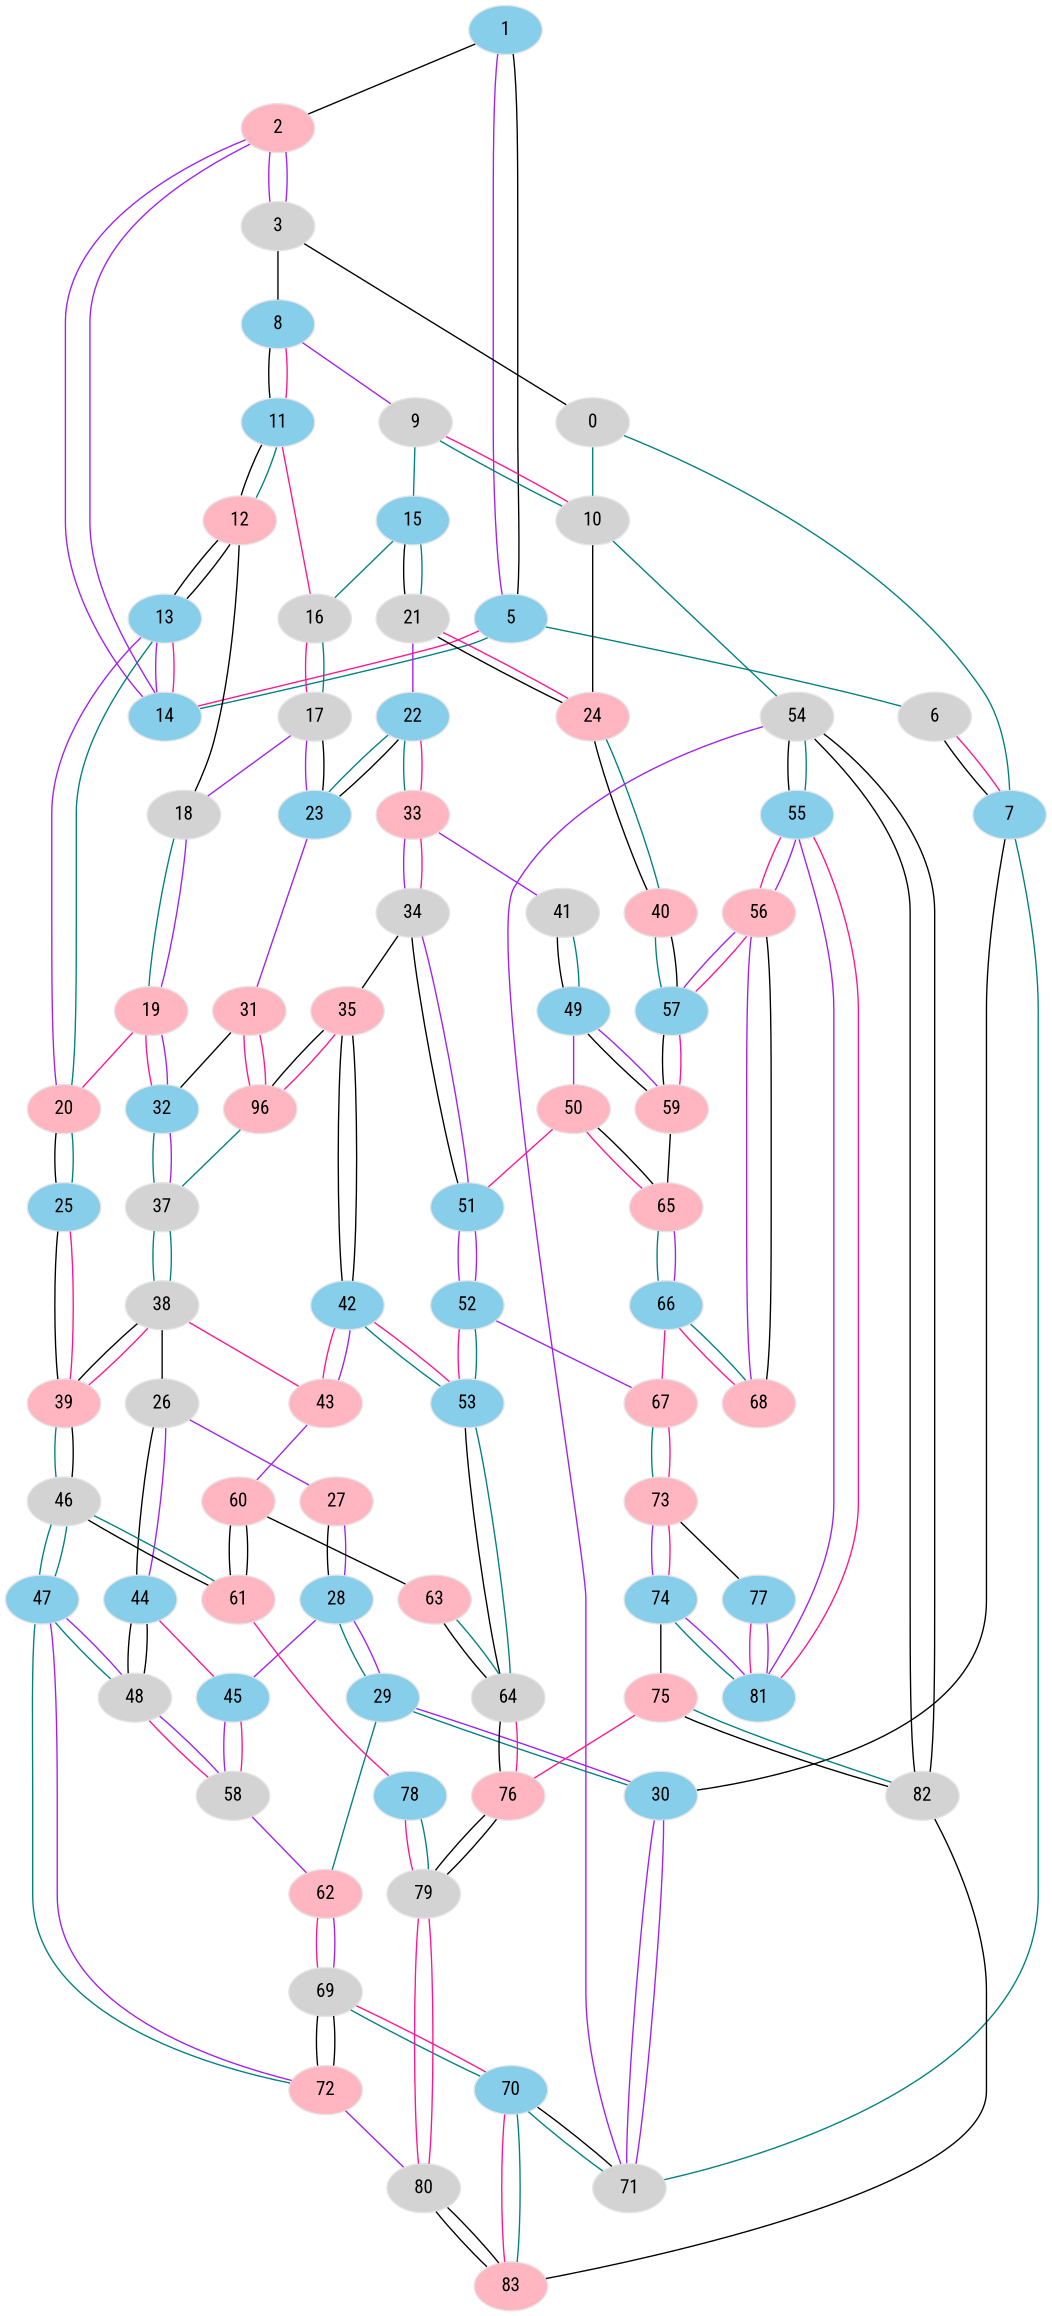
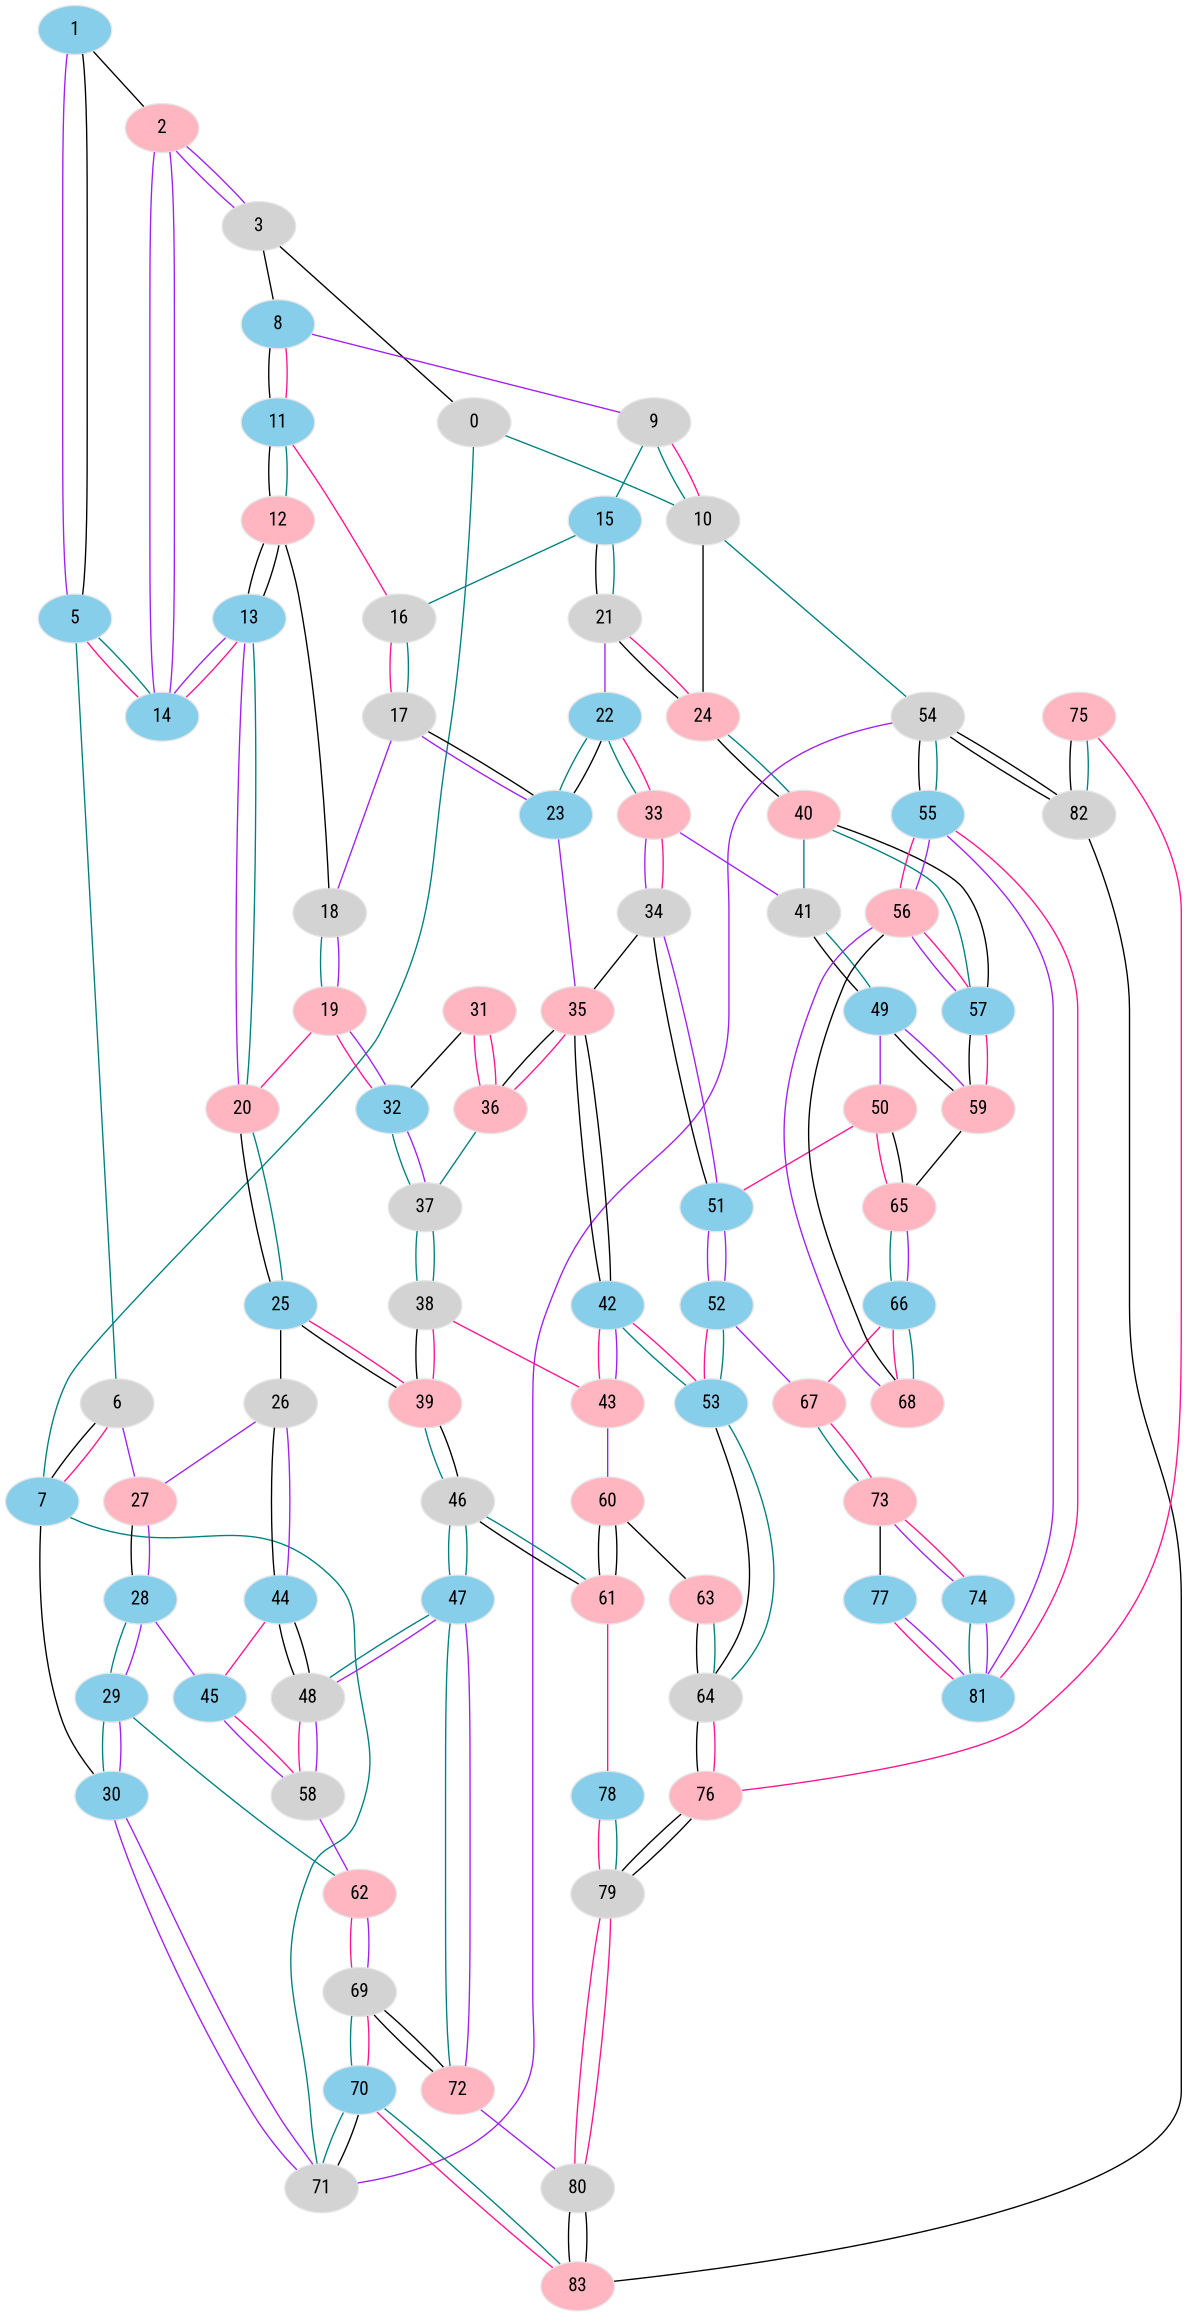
  graph {
    fontname="Roboto Condensed"
    node [color=gray90 fillcolor=skyblue fontname="Roboto Condensed" style=filled]
    edge [color=black fontname="Roboto Condensed"]
    2 [fillcolor=lightpink]
    1
    5
    3 [fillcolor=lightgrey]
    14
    6 [fillcolor=lightgrey]
    n7 [fillcolor=lightgrey label=0]
    8
    7
    10 [fillcolor=lightgrey]
    9 [fillcolor=lightgrey]
    11
    30
    71 [fillcolor=lightgrey]
    24 [fillcolor=lightpink]
    54 [fillcolor=lightgrey]
    27 [fillcolor=lightpink]
    28
    15
    12 [fillcolor=lightpink]
    16 [fillcolor=lightgrey]
    21 [fillcolor=lightgrey]
    40 [fillcolor=lightpink]
    55
    82 [fillcolor=lightgrey]
    13
    18 [fillcolor=lightgrey]
    17 [fillcolor=lightgrey]
    20 [fillcolor=lightpink]
    19 [fillcolor=lightpink]
    25
    22
    23
    31 [fillcolor=lightpink]
    32
    37 [fillcolor=lightgrey]
    26 [fillcolor=lightgrey]
    39 [fillcolor=lightpink]
    33 [fillcolor=lightpink]
    34 [fillcolor=lightgrey]
    41 [fillcolor=lightgrey]
-   36 [fillcolor=lightpink label=96]
+   36 [fillcolor=lightpink]
    57
    44
    46 [fillcolor=lightgrey]
    45
    48 [fillcolor=lightgrey]
    29
    62 [fillcolor=lightpink]
    58 [fillcolor=lightgrey]
    69 [fillcolor=lightgrey]
    38 [fillcolor=lightgrey]
    35 [fillcolor=lightpink]
    51
    49
    42
    52
    43 [fillcolor=lightpink]
    53
    60 [fillcolor=lightpink]
    47
    61 [fillcolor=lightpink]
    59 [fillcolor=lightpink]
    50 [fillcolor=lightpink]
    64 [fillcolor=lightgrey]
    63 [fillcolor=lightpink]
    72 [fillcolor=lightpink]
    78
    80 [fillcolor=lightgrey]
    65 [fillcolor=lightpink]
    66
    67 [fillcolor=lightpink]
    73 [fillcolor=lightpink]
    76 [fillcolor=lightpink]
    56 [fillcolor=lightpink]
    81
    83 [fillcolor=lightpink]
    68 [fillcolor=lightpink]
    79 [fillcolor=lightgrey]
    70
    77
    74
    75 [fillcolor=lightpink]
    2 -- 3 [color=purple]
    2 -- 3 [color=purple]
    2 -- 14 [color=purple]
    2 -- 14 [color=purple]
    1 -- 2
    1 -- 5 [color=purple]
    1 -- 5
    5 -- 14 [color=deeppink]
    5 -- 14 [color=teal]
    5 -- 6 [color=teal]
    3 -- n7
    3 -- 8
    6 -- 7
    6 -- 7 [color=deeppink]
+   6 -- 27 [color=purple]
    n7 -- 7 [color=teal]
    n7 -- 10 [color=teal]
    8 -- 9 [color=purple]
    8 -- 11
    8 -- 11 [color=deeppink]
    7 -- 30
    7 -- 71 [color=teal]
    10 -- 24
    10 -- 54 [color=teal]
    9 -- 10 [color=teal]
    9 -- 10 [color=deeppink]
    9 -- 15 [color=teal]
    11 -- 12
    11 -- 12 [color=teal]
    11 -- 16 [color=deeppink]
    30 -- 71 [color=purple]
    30 -- 71 [color=purple]
    24 -- 40
    24 -- 40 [color=teal]
    54 -- 71 [color=purple]
    54 -- 55
    54 -- 55 [color=teal]
    54 -- 82
    54 -- 82
    27 -- 28
    27 -- 28 [color=purple]
    28 -- 45 [color=purple]
    28 -- 29 [color=teal]
    28 -- 29 [color=purple]
    15 -- 16 [color=teal]
    15 -- 21
    15 -- 21 [color=teal]
    12 -- 13
    12 -- 13
    12 -- 18
    16 -- 17 [color=deeppink]
    16 -- 17 [color=teal]
    21 -- 24
    21 -- 24 [color=deeppink]
    21 -- 22 [color=purple]
+   40 -- 41 [color=teal]
    40 -- 57 [color=teal]
    40 -- 57
    55 -- 56 [color=deeppink]
    55 -- 56 [color=purple]
    55 -- 81 [color=purple]
    55 -- 81 [color=deeppink]
    82 -- 83
    13 -- 14 [color=purple]
    13 -- 14 [color=deeppink]
    13 -- 20 [color=purple]
    13 -- 20 [color=teal]
    18 -- 19 [color=teal]
    18 -- 19 [color=purple]
    17 -- 18 [color=purple]
    17 -- 23 [color=purple]
    17 -- 23
    20 -- 25
    20 -- 25 [color=teal]
    19 -- 20 [color=deeppink]
    19 -- 32 [color=deeppink]
    19 -- 32 [color=purple]
-   38 -- 26
+   25 -- 26
    25 -- 39
    25 -- 39 [color=deeppink]
    22 -- 23 [color=teal]
    22 -- 23
    22 -- 33 [color=teal]
    22 -- 33 [color=deeppink]
-   23 -- 31 [color=purple]
+   23 -- 35 [color=purple]
    31 -- 32
    31 -- 36 [color=deeppink]
    31 -- 36 [color=deeppink]
    32 -- 37 [color=teal]
    32 -- 37 [color=purple]
    37 -- 38 [color=teal]
    37 -- 38 [color=teal]
    26 -- 27 [color=purple]
    26 -- 44
    26 -- 44 [color=purple]
    39 -- 46 [color=teal]
    39 -- 46
    33 -- 34 [color=purple]
    33 -- 34 [color=deeppink]
    33 -- 41 [color=purple]
    34 -- 35
    34 -- 51
    34 -- 51 [color=purple]
    41 -- 49
    41 -- 49 [color=teal]
    36 -- 37 [color=teal]
    57 -- 59
    57 -- 59 [color=deeppink]
    44 -- 45 [color=deeppink]
    44 -- 48
    44 -- 48
    46 -- 47 [color=teal]
    46 -- 47 [color=teal]
    46 -- 61
    46 -- 61 [color=teal]
    45 -- 58 [color=purple]
    45 -- 58 [color=deeppink]
    48 -- 58 [color=deeppink]
    48 -- 58 [color=purple]
    29 -- 30 [color=teal]
    29 -- 30 [color=purple]
    29 -- 62 [color=teal]
    62 -- 69 [color=deeppink]
    62 -- 69 [color=purple]
    58 -- 62 [color=purple]
    69 -- 72
    69 -- 72
    69 -- 70 [color=teal]
    69 -- 70 [color=deeppink]
    38 -- 39
    38 -- 39 [color=deeppink]
    38 -- 43 [color=deeppink]
    35 -- 36
    35 -- 36 [color=deeppink]
    35 -- 42
    35 -- 42
    51 -- 52 [color=purple]
    51 -- 52 [color=purple]
    49 -- 59
    49 -- 59 [color=purple]
    49 -- 50 [color=purple]
    42 -- 43 [color=deeppink]
    42 -- 43 [color=purple]
    42 -- 53 [color=teal]
    42 -- 53 [color=deeppink]
    52 -- 53 [color=deeppink]
    52 -- 53 [color=teal]
    52 -- 67 [color=purple]
    43 -- 60 [color=purple]
    53 -- 64
    53 -- 64 [color=teal]
    60 -- 61
    60 -- 61
    60 -- 63
    47 -- 48 [color=teal]
    47 -- 48 [color=purple]
    47 -- 72 [color=teal]
    47 -- 72 [color=purple]
    61 -- 78 [color=deeppink]
    59 -- 65
    50 -- 51 [color=deeppink]
    50 -- 65 [color=deeppink]
    50 -- 65
    64 -- 76
    64 -- 76 [color=deeppink]
    63 -- 64
    63 -- 64 [color=teal]
    72 -- 80 [color=purple]
    78 -- 79 [color=deeppink]
    78 -- 79 [color=teal]
    80 -- 83
    80 -- 83
    65 -- 66 [color=teal]
    65 -- 66 [color=purple]
    66 -- 67 [color=deeppink]
    66 -- 68 [color=deeppink]
    66 -- 68 [color=teal]
    67 -- 73 [color=teal]
    67 -- 73 [color=deeppink]
    73 -- 77
    73 -- 74 [color=purple]
    73 -- 74 [color=deeppink]
    76 -- 79
    76 -- 79
    56 -- 57 [color=purple]
    56 -- 57 [color=deeppink]
    56 -- 68 [color=purple]
    56 -- 68
    79 -- 80 [color=deeppink]
    79 -- 80 [color=deeppink]
    70 -- 71 [color=teal]
    70 -- 71
    70 -- 83 [color=deeppink]
    70 -- 83 [color=teal]
    77 -- 81 [color=deeppink]
    77 -- 81 [color=purple]
    74 -- 81 [color=teal]
    74 -- 81 [color=purple]
-   74 -- 75
    75 -- 82
    75 -- 82 [color=teal]
    75 -- 76 [color=deeppink]
  }
